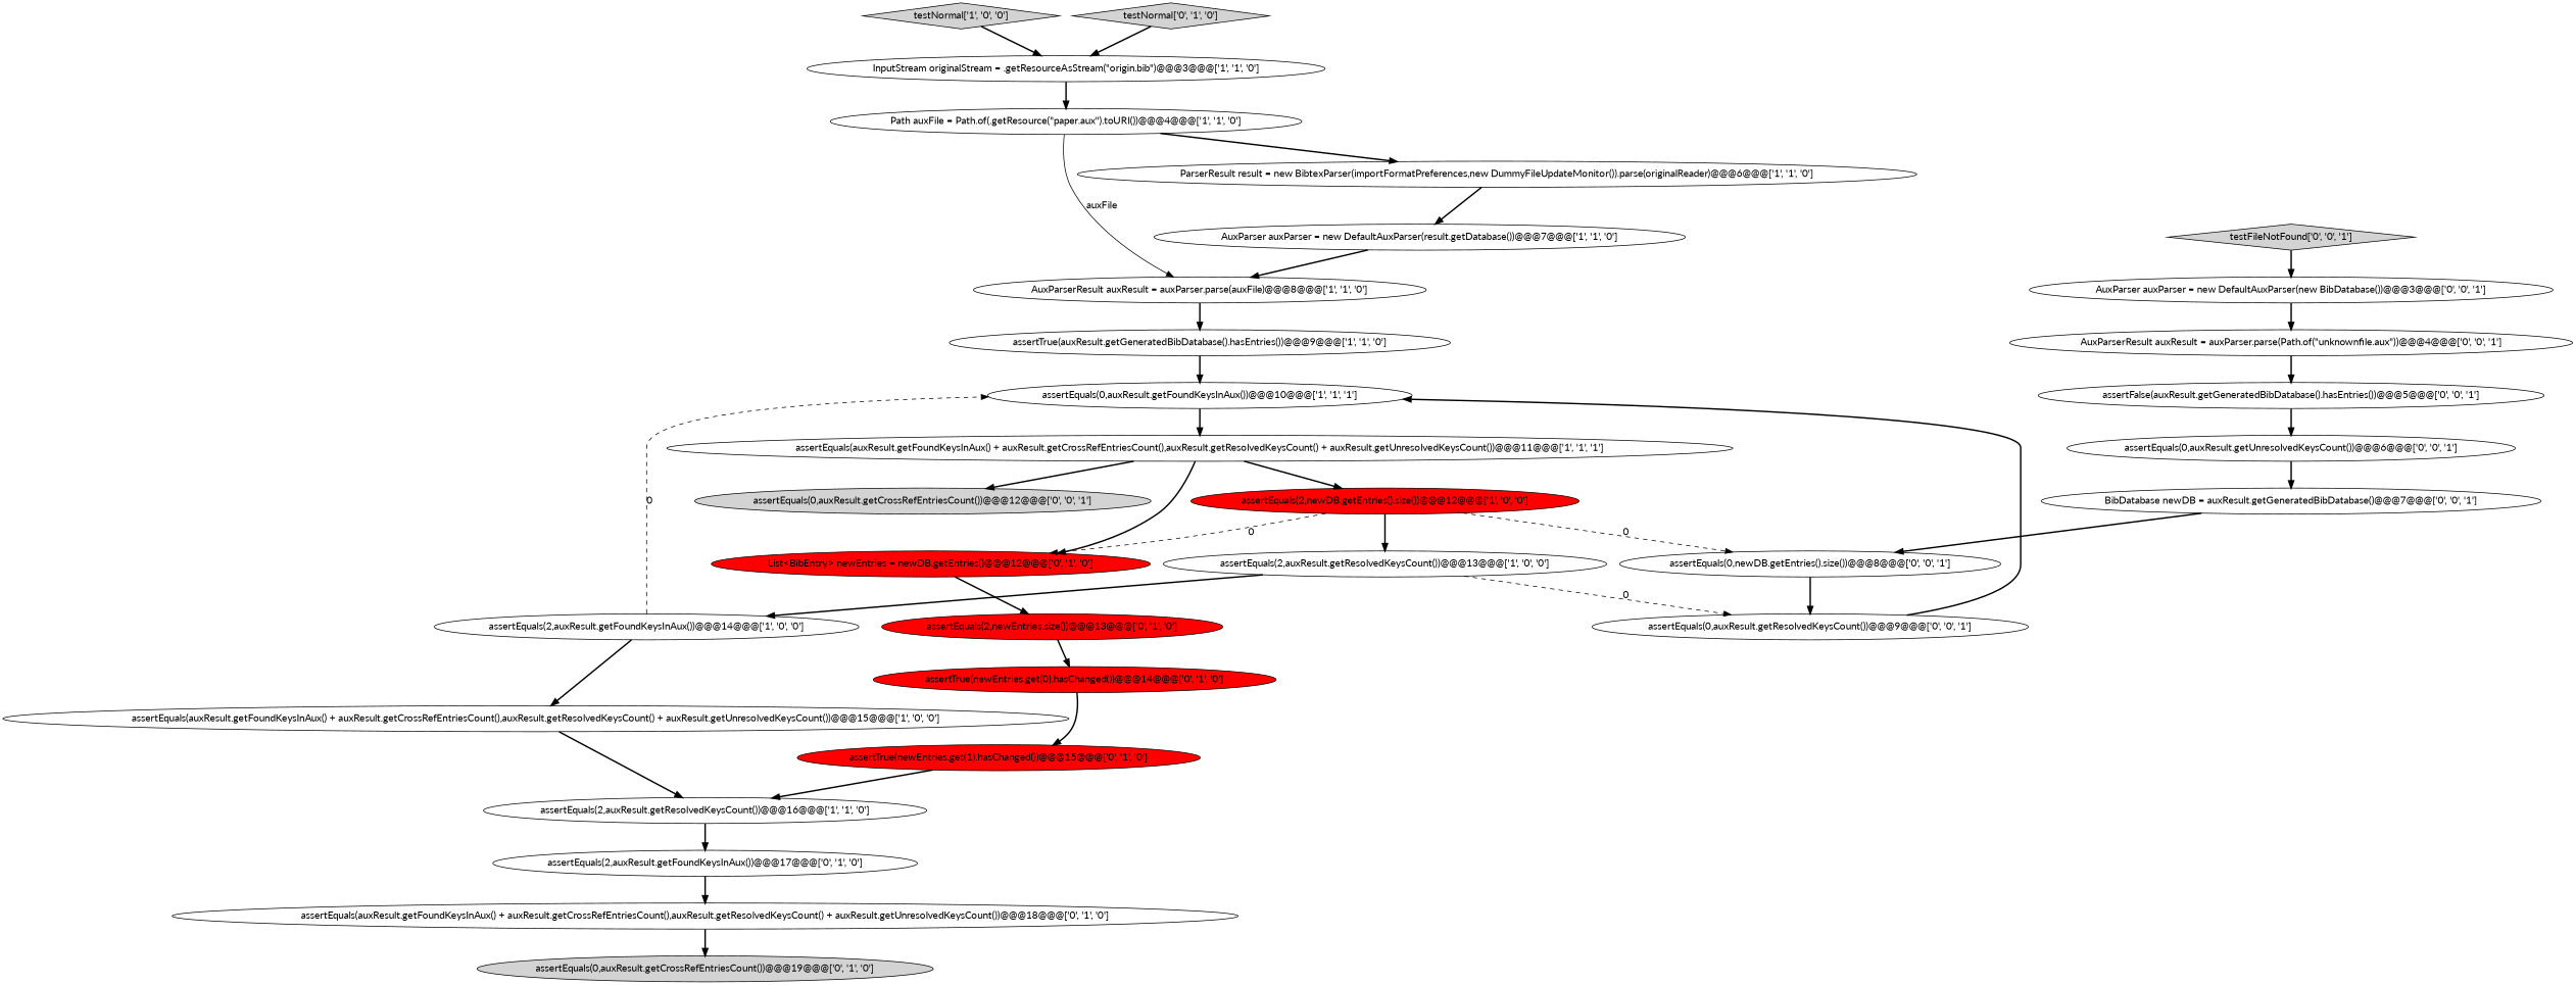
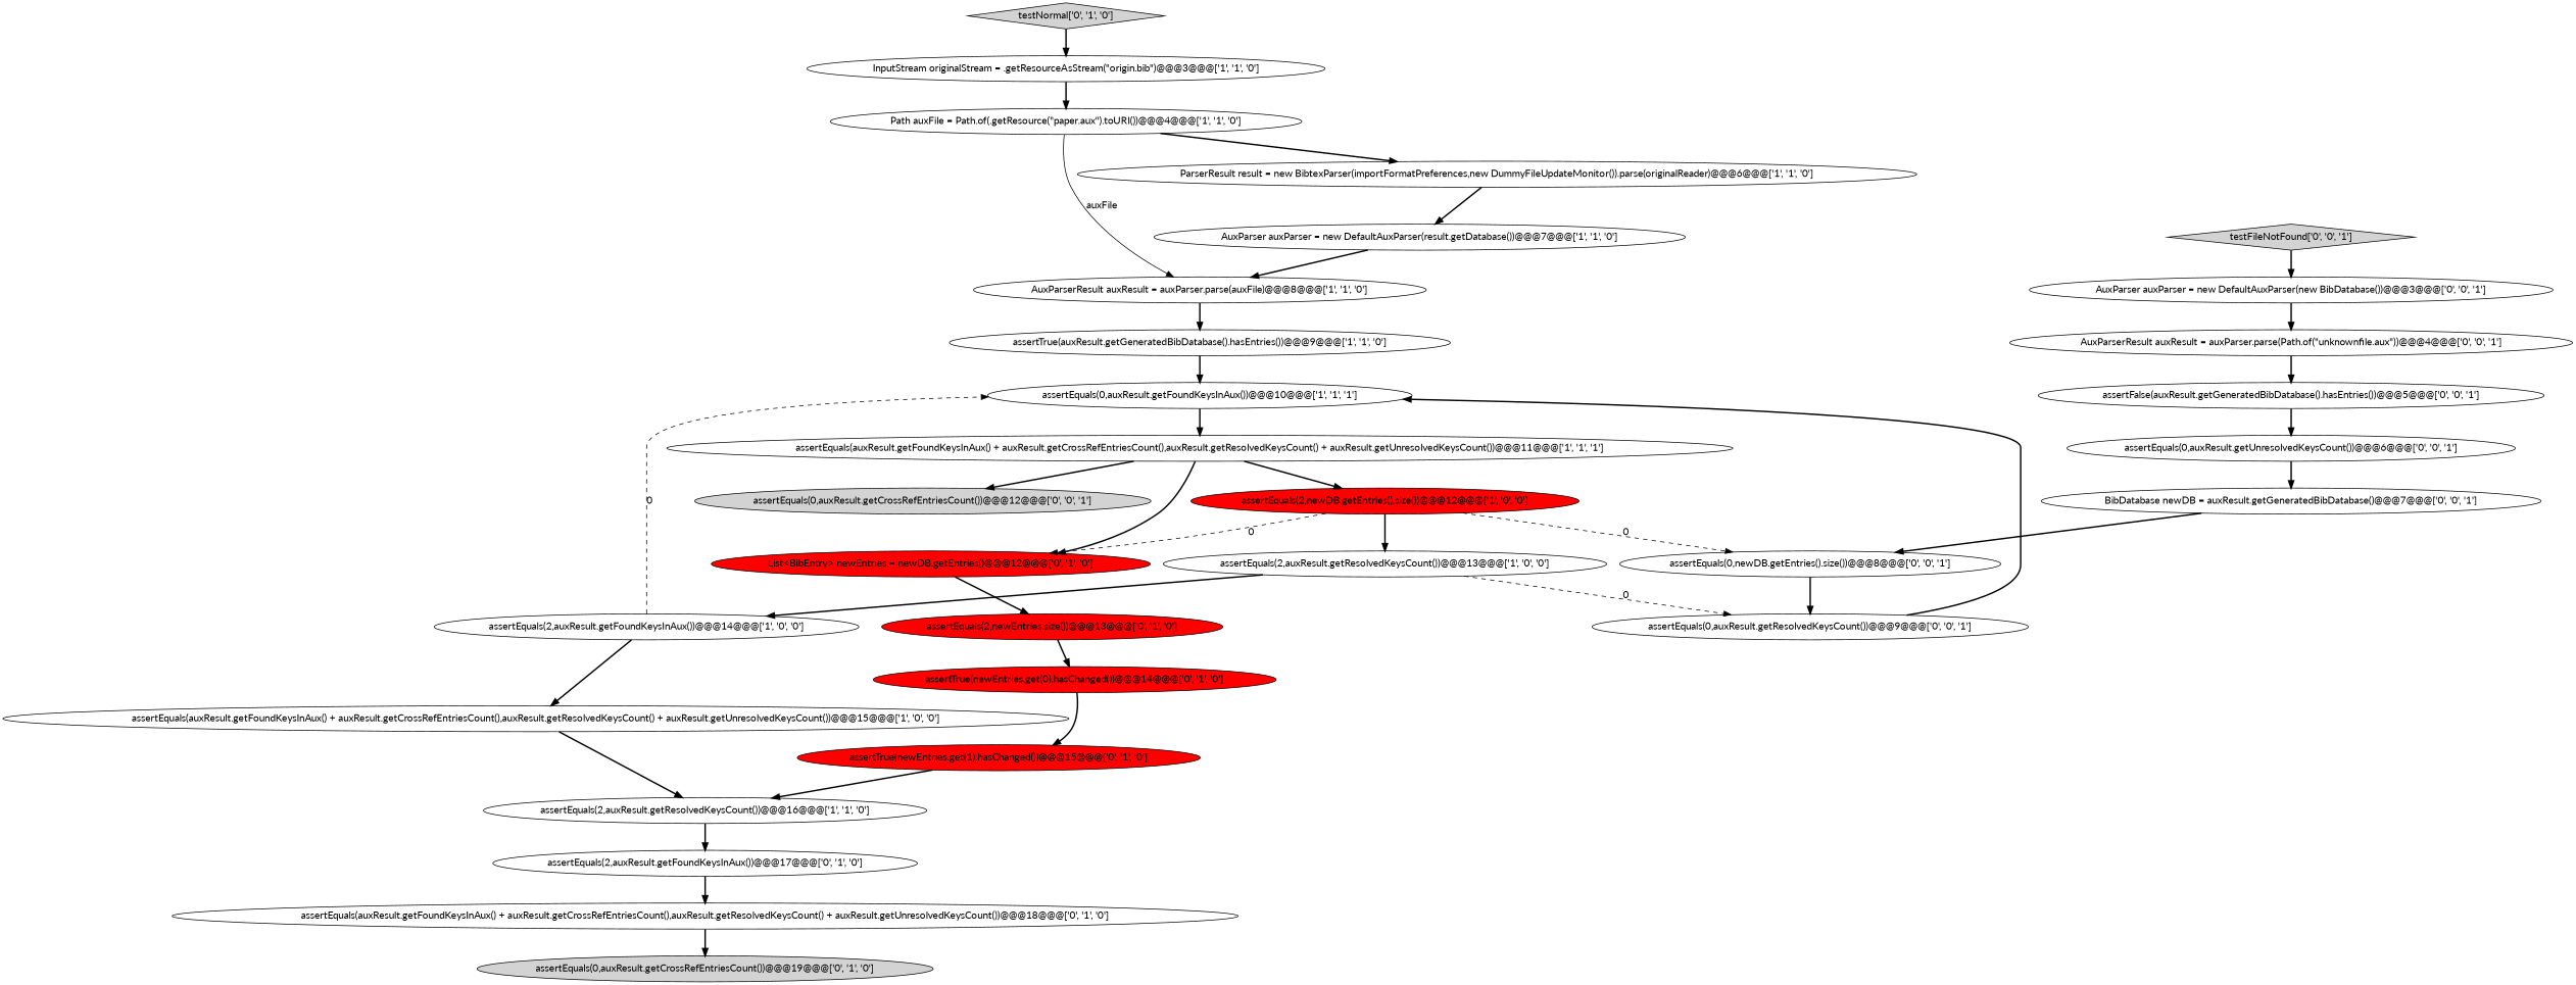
  digraph {
    fontname=Lato
    node [fillcolor=white shape=ellipse style=filled fontname=Lato]
    edge [style=bold fontname=Lato]
-   n1 [fillcolor=lightgray label="testNormal['1', '0', '0']" shape=diamond]
    n2 [label="InputStream originalStream = .getResourceAsStream(\"origin.bib\")@@@3@@@['1', '1', '0']"]
    n3 [fillcolor=lightgray label="assertEquals(0,auxResult.getCrossRefEntriesCount())@@@12@@@['0', '0', '1']"]
    n4 [label="ParserResult result = new BibtexParser(importFormatPreferences,new DummyFileUpdateMonitor()).parse(originalReader)@@@6@@@['1', '1', '0']"]
    n5 [label="AuxParser auxParser = new DefaultAuxParser(result.getDatabase())@@@7@@@['1', '1', '0']"]
    n6 [label="assertEquals(0,auxResult.getFoundKeysInAux())@@@10@@@['1', '1', '1']"]
    n7 [label="assertEquals(auxResult.getFoundKeysInAux() + auxResult.getCrossRefEntriesCount(),auxResult.getResolvedKeysCount() + auxResult.getUnresolvedKeysCount())@@@11@@@['1', '1', '1']"]
    n8 [fillcolor=red label="List<BibEntry> newEntries = newDB.getEntries()@@@12@@@['0', '1', '0']"]
    n9 [fillcolor=red label="assertEquals(2,newDB.getEntries().size())@@@12@@@['1', '0', '0']"]
    n10 [fillcolor=red label="assertTrue(newEntries.get(0).hasChanged())@@@14@@@['0', '1', '0']"]
    n11 [fillcolor=red label="assertTrue(newEntries.get(1).hasChanged())@@@15@@@['0', '1', '0']"]
    n12 [label="BibDatabase newDB = auxResult.getGeneratedBibDatabase()@@@7@@@['0', '0', '1']"]
    n13 [label="assertEquals(0,newDB.getEntries().size())@@@8@@@['0', '0', '1']"]
    n14 [fillcolor=red label="assertEquals(2,newEntries.size())@@@13@@@['0', '1', '0']"]
    n15 [label="assertEquals(auxResult.getFoundKeysInAux() + auxResult.getCrossRefEntriesCount(),auxResult.getResolvedKeysCount() + auxResult.getUnresolvedKeysCount())@@@18@@@['0', '1', '0']"]
    n16 [fillcolor=lightgray label="assertEquals(0,auxResult.getCrossRefEntriesCount())@@@19@@@['0', '1', '0']"]
    n17 [label="assertEquals(2,auxResult.getResolvedKeysCount())@@@13@@@['1', '0', '0']"]
    n18 [label="assertEquals(0,auxResult.getResolvedKeysCount())@@@9@@@['0', '0', '1']"]
    n19 [label="assertEquals(0,auxResult.getUnresolvedKeysCount())@@@6@@@['0', '0', '1']"]
    n20 [fillcolor=lightgray label="testNormal['0', '1', '0']" shape=diamond]
    n21 [label="assertTrue(auxResult.getGeneratedBibDatabase().hasEntries())@@@9@@@['1', '1', '0']"]
    n22 [label="AuxParserResult auxResult = auxParser.parse(auxFile)@@@8@@@['1', '1', '0']"]
    n23 [label="Path auxFile = Path.of(.getResource(\"paper.aux\").toURI())@@@4@@@['1', '1', '0']"]
    n24 [label="AuxParser auxParser = new DefaultAuxParser(new BibDatabase())@@@3@@@['0', '0', '1']"]
    n25 [label="AuxParserResult auxResult = auxParser.parse(Path.of(\"unknownfile.aux\"))@@@4@@@['0', '0', '1']"]
    n26 [label="assertFalse(auxResult.getGeneratedBibDatabase().hasEntries())@@@5@@@['0', '0', '1']"]
    n27 [label="assertEquals(2,auxResult.getFoundKeysInAux())@@@14@@@['1', '0', '0']"]
    n28 [label="assertEquals(auxResult.getFoundKeysInAux() + auxResult.getCrossRefEntriesCount(),auxResult.getResolvedKeysCount() + auxResult.getUnresolvedKeysCount())@@@15@@@['1', '0', '0']"]
    n29 [label="assertEquals(2,auxResult.getResolvedKeysCount())@@@16@@@['1', '1', '0']"]
    n30 [label="assertEquals(2,auxResult.getFoundKeysInAux())@@@17@@@['0', '1', '0']"]
    n31 [fillcolor=lightgray label="testFileNotFound['0', '0', '1']" shape=diamond]
-   n1 -> n2
    n2 -> n23
    n4 -> n5
    n5 -> n22
    n6 -> n7
    n7 -> n3
    n7 -> n8
    n7 -> n9
    n8 -> n14
    n9 -> n8 [label=0 style=dashed]
    n9 -> n13 [label=0 style=dashed]
    n9 -> n17
    n10 -> n11
    n11 -> n29
    n12 -> n13
    n13 -> n18
    n14 -> n10
    n15 -> n16
    n17 -> n18 [label=0 style=dashed]
    n17 -> n27
    n18 -> n6
    n19 -> n12
    n20 -> n2
    n21 -> n6
    n22 -> n21
    n23 -> n4
    n23 -> n22 [label=auxFile style=solid]
    n24 -> n25
    n25 -> n26
    n26 -> n19
    n27 -> n6 [label=0 style=dashed]
    n27 -> n28
    n28 -> n29
    n29 -> n30
    n30 -> n15
    n31 -> n24
  }
